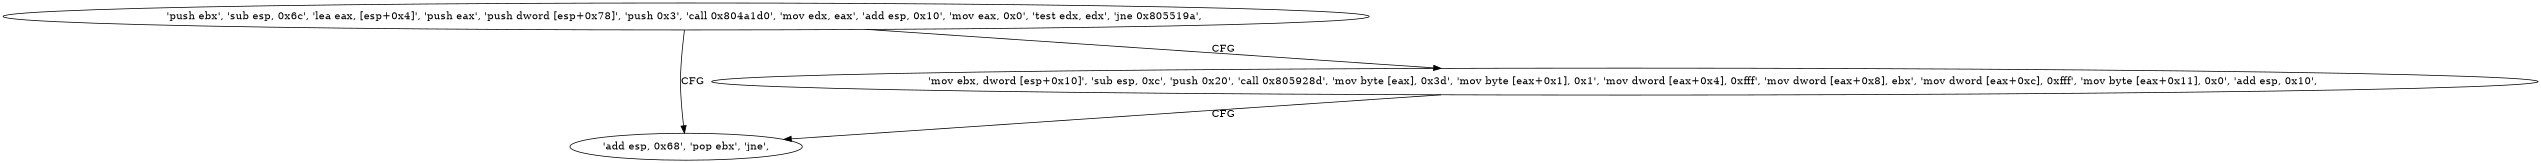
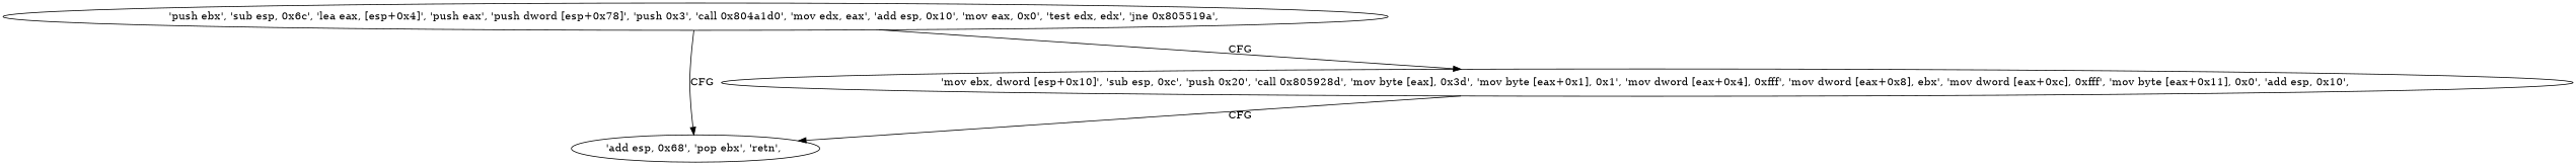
  digraph {
    n1 [label="'push ebx', 'sub esp, 0x6c', 'lea eax, [esp+0x4]', 'push eax', 'push dword [esp+0x78]', 'push 0x3', 'call 0x804a1d0', 'mov edx, eax', 'add esp, 0x10', 'mov eax, 0x0', 'test edx, edx', 'jne 0x805519a', "]
-   n2 [label="'add esp, 0x68', 'pop ebx', 'jne',"]
+   n2 [label="'add esp, 0x68', 'pop ebx', 'retn', "]
    n3 [label="'mov ebx, dword [esp+0x10]', 'sub esp, 0xc', 'push 0x20', 'call 0x805928d', 'mov byte [eax], 0x3d', 'mov byte [eax+0x1], 0x1', 'mov dword [eax+0x4], 0xfff', 'mov dword [eax+0x8], ebx', 'mov dword [eax+0xc], 0xfff', 'mov byte [eax+0x11], 0x0', 'add esp, 0x10', "]
    n1 -> n2 [label=CFG]
    n1 -> n3 [label=CFG]
    n3 -> n2 [label=CFG]
  }
